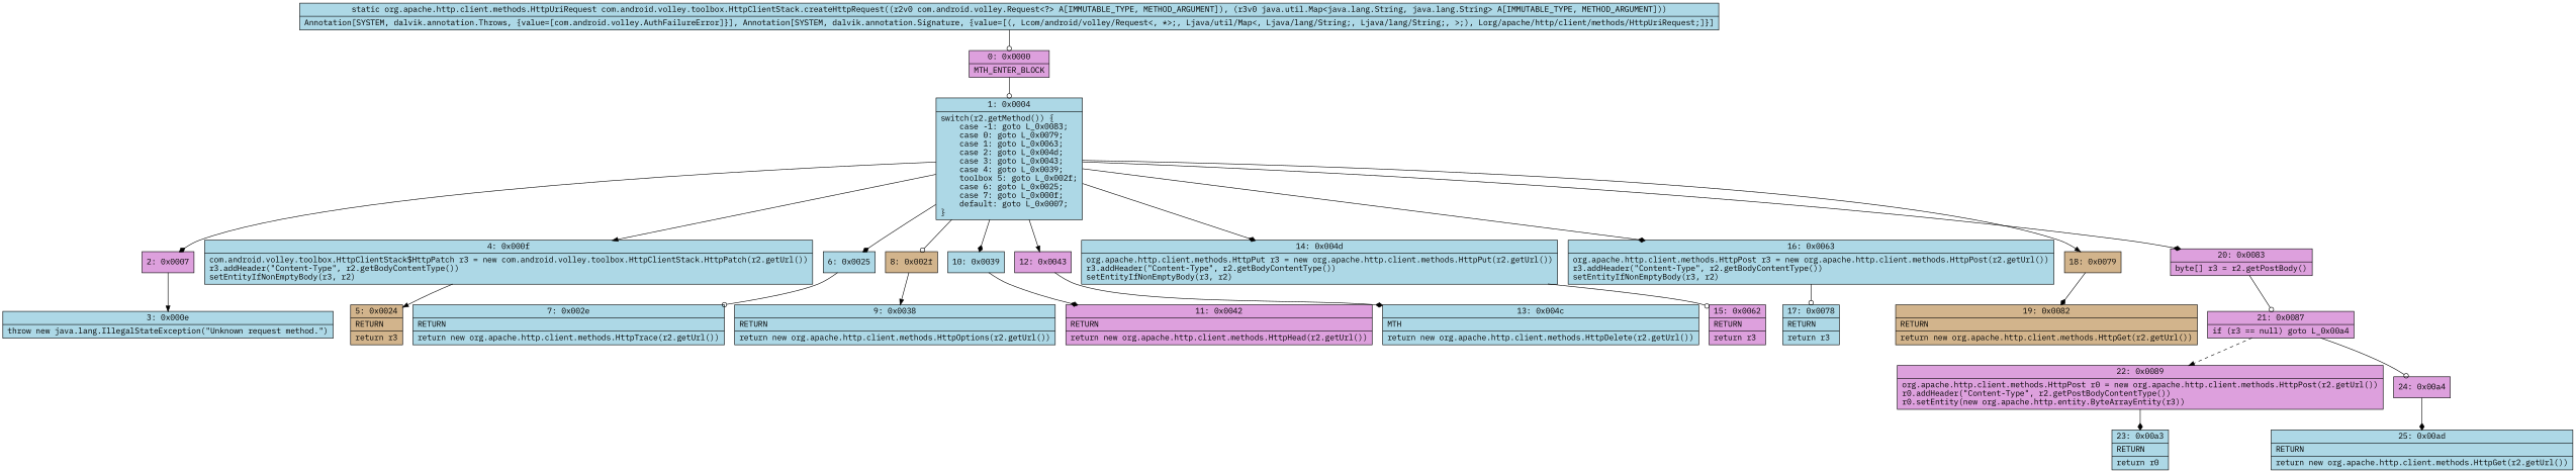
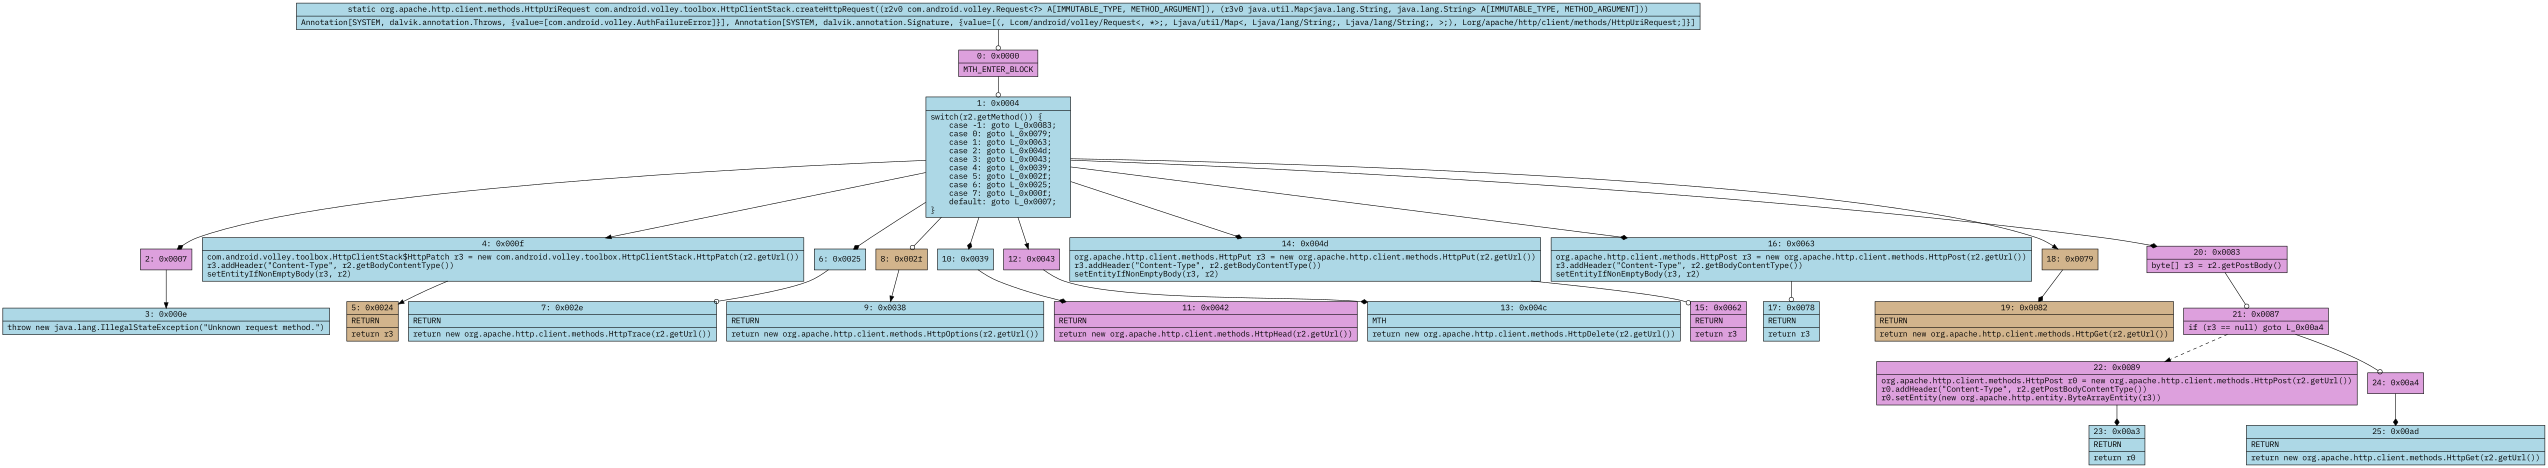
  digraph {
    fontname="IBM Plex Mono"
    node [fillcolor=lightblue fontname="IBM Plex Mono" shape=record style=filled]
    edge [arrowhead=diamond fontname="IBM Plex Mono"]
    n1 [fillcolor=plum label="{0\:\ 0x0000|MTH_ENTER_BLOCK\l}"]
-   n2 [label="{1\:\ 0x0004|switch(r2.getMethod()) \{\l    case \-1: goto L_0x0083;\l    case 0: goto L_0x0079;\l    case 1: goto L_0x0063;\l    case 2: goto L_0x004d;\l    case 3: goto L_0x0043;\l    case 4: goto L_0x0039;\l    toolbox 5: goto L_0x002f;\l    case 6: goto L_0x0025;\l    case 7: goto L_0x000f;\l    default: goto L_0x0007;\l\}\l}"]
+   n2 [label="{1\:\ 0x0004|switch(r2.getMethod()) \{\l    case \-1: goto L_0x0083;\l    case 0: goto L_0x0079;\l    case 1: goto L_0x0063;\l    case 2: goto L_0x004d;\l    case 3: goto L_0x0043;\l    case 4: goto L_0x0039;\l    case 5: goto L_0x002f;\l    case 6: goto L_0x0025;\l    case 7: goto L_0x000f;\l    default: goto L_0x0007;\l\}\l}"]
    n3 [fillcolor=plum label="{2\:\ 0x0007}"]
    n4 [label="{4\:\ 0x000f|com.android.volley.toolbox.HttpClientStack$HttpPatch r3 = new com.android.volley.toolbox.HttpClientStack.HttpPatch(r2.getUrl())\lr3.addHeader(\"Content\-Type\", r2.getBodyContentType())\lsetEntityIfNonEmptyBody(r3, r2)\l}"]
    n5 [label="{6\:\ 0x0025}"]
    n6 [fillcolor=tan label="{8\:\ 0x002f}"]
    n7 [label="{10\:\ 0x0039}"]
    n8 [fillcolor=plum label="{12\:\ 0x0043}"]
    n9 [label="{14\:\ 0x004d|org.apache.http.client.methods.HttpPut r3 = new org.apache.http.client.methods.HttpPut(r2.getUrl())\lr3.addHeader(\"Content\-Type\", r2.getBodyContentType())\lsetEntityIfNonEmptyBody(r3, r2)\l}"]
    n10 [label="{16\:\ 0x0063|org.apache.http.client.methods.HttpPost r3 = new org.apache.http.client.methods.HttpPost(r2.getUrl())\lr3.addHeader(\"Content\-Type\", r2.getBodyContentType())\lsetEntityIfNonEmptyBody(r3, r2)\l}"]
    n11 [fillcolor=tan label="{18\:\ 0x0079}"]
    n12 [fillcolor=plum label="{20\:\ 0x0083|byte[] r3 = r2.getPostBody()\l}"]
    n13 [label="{3\:\ 0x000e|throw new java.lang.IllegalStateException(\"Unknown request method.\")\l}"]
    n14 [fillcolor=tan label="{5\:\ 0x0024|RETURN\l|return r3\l}"]
    n15 [label="{7\:\ 0x002e|RETURN\l|return new org.apache.http.client.methods.HttpTrace(r2.getUrl())\l}"]
    n16 [label="{9\:\ 0x0038|RETURN\l|return new org.apache.http.client.methods.HttpOptions(r2.getUrl())\l}"]
    n17 [fillcolor=plum label="{11\:\ 0x0042|RETURN\l|return new org.apache.http.client.methods.HttpHead(r2.getUrl())\l}"]
    n18 [label="{13\:\ 0x004c|MTH\l|return new org.apache.http.client.methods.HttpDelete(r2.getUrl())\l}"]
    n19 [fillcolor=plum label="{15\:\ 0x0062|RETURN\l|return r3\l}"]
    n20 [label="{17\:\ 0x0078|RETURN\l|return r3\l}"]
    n21 [fillcolor=tan label="{19\:\ 0x0082|RETURN\l|return new org.apache.http.client.methods.HttpGet(r2.getUrl())\l}"]
    n22 [fillcolor=plum label="{21\:\ 0x0087|if (r3 == null) goto L_0x00a4\l}"]
    n23 [fillcolor=plum label="{22\:\ 0x0089|org.apache.http.client.methods.HttpPost r0 = new org.apache.http.client.methods.HttpPost(r2.getUrl())\lr0.addHeader(\"Content\-Type\", r2.getPostBodyContentType())\lr0.setEntity(new org.apache.http.entity.ByteArrayEntity(r3))\l}"]
    n24 [fillcolor=plum label="{24\:\ 0x00a4}"]
    n25 [label="{23\:\ 0x00a3|RETURN\l|return r0\l}"]
    n26 [label="{25\:\ 0x00ad|RETURN\l|return new org.apache.http.client.methods.HttpGet(r2.getUrl())\l}"]
    n27 [label="{static org.apache.http.client.methods.HttpUriRequest com.android.volley.toolbox.HttpClientStack.createHttpRequest((r2v0 com.android.volley.Request\<?\> A[IMMUTABLE_TYPE, METHOD_ARGUMENT]), (r3v0 java.util.Map\<java.lang.String, java.lang.String\> A[IMMUTABLE_TYPE, METHOD_ARGUMENT]))  | Annotation[SYSTEM, dalvik.annotation.Throws, \{value=[com.android.volley.AuthFailureError]\}], Annotation[SYSTEM, dalvik.annotation.Signature, \{value=[(, Lcom\/android\/volley\/Request\<, *\>;, Ljava\/util\/Map\<, Ljava\/lang\/String;, Ljava\/lang\/String;, \>;), Lorg\/apache\/http\/client\/methods\/HttpUriRequest;]\}]\l}"]
    n1 -> n2 [arrowhead=odot]
    n2 -> n3
    n2 -> n4 [arrowhead=normal]
    n2 -> n5
    n2 -> n6 [arrowhead=odot]
    n2 -> n7
    n2 -> n8 [arrowhead=normal]
    n2 -> n9
    n2 -> n10
    n2 -> n11 [arrowhead=normal]
    n2 -> n12
    n3 -> n13 [arrowhead=normal]
    n4 -> n14 [arrowhead=normal]
    n5 -> n15 [arrowhead=odot]
    n6 -> n16 [arrowhead=normal]
    n7 -> n17
    n8 -> n18
    n9 -> n19 [arrowhead=odot]
    n10 -> n20 [arrowhead=odot]
    n11 -> n21
    n12 -> n22 [arrowhead=odot]
    n22 -> n23 [arrowhead=normal style=dashed]
    n22 -> n24 [arrowhead=odot]
    n23 -> n25
    n24 -> n26
    n27 -> n1 [arrowhead=odot]
  }
